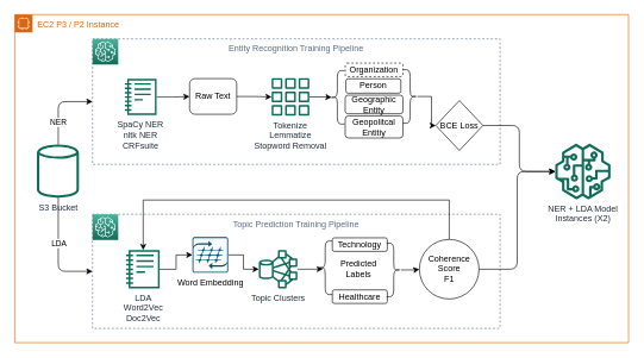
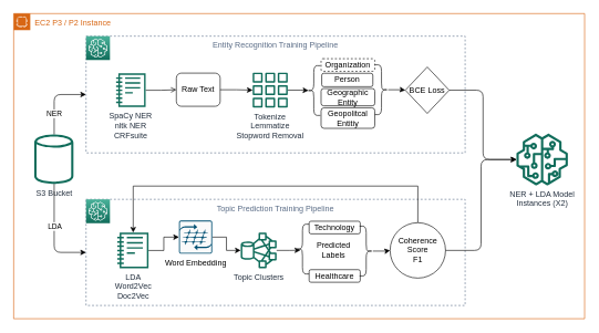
  <mxCell id="0" />
  <mxCell id="1" parent="0" />
  <mxCell id="2" value="Topic Prediction Training Pipeline" style="fillColor=none;strokeColor=#5A6C86;dashed=1;verticalAlign=top;fontStyle=0;fontColor=#5A6C86;" vertex="1" parent="1"><mxGeometry x="129" y="300" width="571" height="160" as="geometry" /></mxCell>
  <mxCell id="3" value="Entity Recognition Training Pipeline" style="fillColor=none;strokeColor=#5A6C86;dashed=1;verticalAlign=top;fontStyle=0;fontColor=#5A6C86;" vertex="1" parent="1"><mxGeometry x="129" y="54" width="571" height="176" as="geometry" /></mxCell>
  <mxCell id="4" value="EC2 P3 / P2 Instance" style="points=[[0,0],[0.25,0],[0.5,0],[0.75,0],[1,0],[1,0.25],[1,0.5],[1,0.75],[1,1],[0.75,1],[0.5,1],[0.25,1],[0,1],[0,0.75],[0,0.5],[0,0.25]];outlineConnect=0;gradientColor=none;html=1;whiteSpace=wrap;fontSize=12;fontStyle=0;shape=mxgraph.aws4.group;grIcon=mxgraph.aws4.group_ec2_instance_contents;strokeColor=#D86613;fillColor=none;verticalAlign=top;align=left;spacingLeft=30;fontColor=#D86613;dashed=0;" vertex="1" parent="1"><mxGeometry x="20" y="20" width="860" height="460" as="geometry" /></mxCell>
  <mxCell id="5" value="" style="edgeStyle=orthogonalEdgeStyle;rounded=0;orthogonalLoop=1;jettySize=auto;html=1;" edge="1" parent="1" source="6" target="17"><mxGeometry relative="1" as="geometry" /></mxCell>
  <mxCell id="6" value="LDA&lt;br&gt;Word2Vec&lt;br&gt;Doc2Vec" style="outlineConnect=0;fontColor=#232F3E;gradientColor=none;fillColor=#116D5B;strokeColor=none;dashed=0;verticalLabelPosition=bottom;verticalAlign=top;align=center;html=1;fontSize=12;fontStyle=0;aspect=fixed;pointerEvents=1;shape=mxgraph.aws4.sagemaker_notebook;" vertex="1" parent="1"><mxGeometry x="176" y="350" width="47.08" height="54" as="geometry" /></mxCell>
  <mxCell id="7" value="NER + LDA Model &lt;br&gt;Instances (X2)" style="outlineConnect=0;fontColor=#232F3E;gradientColor=none;fillColor=#116D5B;strokeColor=none;dashed=0;verticalLabelPosition=bottom;verticalAlign=top;align=center;html=1;fontSize=12;fontStyle=0;aspect=fixed;pointerEvents=1;shape=mxgraph.aws4.sagemaker_model;" vertex="1" parent="1"><mxGeometry x="777" y="201" width="78" height="78" as="geometry" /></mxCell>
  <mxCell id="8" value="S3 Bucket" style="outlineConnect=0;fontColor=#232F3E;gradientColor=none;strokeColor=none;dashed=0;verticalLabelPosition=bottom;verticalAlign=top;align=center;html=1;fontSize=12;fontStyle=0;aspect=fixed;pointerEvents=1;shape=mxgraph.aws4.generic_database;fillColor=#116D5B;" vertex="1" parent="1"><mxGeometry x="51" y="200.34" width="59" height="78" as="geometry" /></mxCell>
  <mxCell id="9" value="" style="points=[[0,0,0],[0.25,0,0],[0.5,0,0],[0.75,0,0],[1,0,0],[0,1,0],[0.25,1,0],[0.5,1,0],[0.75,1,0],[1,1,0],[0,0.25,0],[0,0.5,0],[0,0.75,0],[1,0.25,0],[1,0.5,0],[1,0.75,0]];outlineConnect=0;fontColor=#232F3E;gradientColor=#4AB29A;gradientDirection=north;fillColor=#116D5B;strokeColor=#ffffff;dashed=0;verticalLabelPosition=bottom;verticalAlign=top;align=center;html=1;fontSize=12;fontStyle=0;aspect=fixed;shape=mxgraph.aws4.resourceIcon;resIcon=mxgraph.aws4.sagemaker;" vertex="1" parent="1"><mxGeometry x="129" y="54" width="36" height="36" as="geometry" /></mxCell>
  <mxCell id="10" value="" style="points=[[0,0,0],[0.25,0,0],[0.5,0,0],[0.75,0,0],[1,0,0],[0,1,0],[0.25,1,0],[0.5,1,0],[0.75,1,0],[1,1,0],[0,0.25,0],[0,0.5,0],[0,0.75,0],[1,0.25,0],[1,0.5,0],[1,0.75,0]];outlineConnect=0;fontColor=#232F3E;gradientColor=#4AB29A;gradientDirection=north;fillColor=#116D5B;strokeColor=#ffffff;dashed=0;verticalLabelPosition=bottom;verticalAlign=top;align=center;html=1;fontSize=12;fontStyle=0;aspect=fixed;shape=mxgraph.aws4.resourceIcon;resIcon=mxgraph.aws4.sagemaker;" vertex="1" parent="1"><mxGeometry x="129" y="300" width="36" height="36" as="geometry" /></mxCell>
- <mxCell id="11" value="" style="edgeStyle=orthogonalEdgeStyle;rounded=0;orthogonalLoop=1;jettySize=auto;html=1;" edge="1" parent="1" source="12" target="36"><mxGeometry relative="1" as="geometry" /></mxCell>
+ <mxCell id="11" value="" style="edgeStyle=orthogonalEdgeStyle;rounded=0;orthogonalLoop=1;jettySize=auto;html=1;endArrow=open;" edge="1" parent="1" source="12" target="36"><mxGeometry relative="1" as="geometry" /></mxCell>
  <mxCell id="12" value="SpaCy NER&lt;br&gt;nltk NER&lt;br&gt;CRFsuite" style="outlineConnect=0;fontColor=#232F3E;gradientColor=none;fillColor=#116D5B;strokeColor=none;dashed=0;verticalLabelPosition=bottom;verticalAlign=top;align=center;html=1;fontSize=12;fontStyle=0;aspect=fixed;pointerEvents=1;shape=mxgraph.aws4.sagemaker_notebook;" vertex="1" parent="1"><mxGeometry x="174.26" y="110" width="44.46" height="51" as="geometry" /></mxCell>
  <mxCell id="13" value="NER" style="edgeStyle=elbowEdgeStyle;elbow=vertical;endArrow=classic;html=1;entryX=0;entryY=0.5;entryDx=0;entryDy=0;" edge="1" parent="1" source="8" target="3"><mxGeometry x="-0.428" width="50" height="50" relative="1" as="geometry"><mxPoint x="154" y="240" as="sourcePoint" /><mxPoint x="204" y="190" as="targetPoint" /><Array as="points"><mxPoint x="81" y="142" /></Array><mxPoint as="offset" /></mxGeometry></mxCell>
  <mxCell id="14" value="" style="edgeStyle=elbowEdgeStyle;elbow=horizontal;endArrow=classic;html=1;entryX=0;entryY=0.5;entryDx=0;entryDy=0;" edge="1" parent="1" source="8" target="2"><mxGeometry width="50" height="50" relative="1" as="geometry"><mxPoint x="140" y="250" as="sourcePoint" /><mxPoint x="190" y="200" as="targetPoint" /><Array as="points"><mxPoint x="81" y="365" /></Array></mxGeometry></mxCell>
  <mxCell id="15" value="LDA" style="edgeLabel;html=1;align=center;verticalAlign=middle;resizable=0;points=[];" vertex="1" connectable="0" parent="14"><mxGeometry x="0.12" y="3" relative="1" as="geometry"><mxPoint x="-3" y="-21" as="offset" /></mxGeometry></mxCell>
  <mxCell id="16" value="" style="edgeStyle=orthogonalEdgeStyle;rounded=0;orthogonalLoop=1;jettySize=auto;html=1;" edge="1" parent="1" source="17" target="19"><mxGeometry relative="1" as="geometry" /></mxCell>
  <mxCell id="17" value="Word Embedding" style="points=[[0.015,0.015,0],[0.985,0.015,0],[0.985,0.985,0],[0.015,0.985,0],[0.25,0,0],[0.5,0,0],[0.75,0,0],[1,0.25,0],[1,0.5,0],[1,0.75,0],[0.75,1,0],[0.5,1,0],[0.25,1,0],[0,0.75,0],[0,0.5,0],[0,0.25,0]];verticalLabelPosition=bottom;html=1;verticalAlign=top;aspect=fixed;align=center;pointerEvents=1;shape=mxgraph.cisco19.rect;prIcon=virtual_matrix_switch;fillColor=#FAFAFA;strokeColor=#005073;" vertex="1" parent="1"><mxGeometry x="269" y="332" width="50" height="50" as="geometry" /></mxCell>
  <mxCell id="18" value="" style="edgeStyle=orthogonalEdgeStyle;rounded=0;orthogonalLoop=1;jettySize=auto;html=1;entryX=0.34;entryY=0.523;entryDx=0;entryDy=0;entryPerimeter=0;" edge="1" parent="1" source="19" target="23"><mxGeometry relative="1" as="geometry" /></mxCell>
  <mxCell id="19" value="Topic Clusters" style="outlineConnect=0;fontColor=#232F3E;gradientColor=none;strokeColor=none;dashed=0;verticalLabelPosition=bottom;verticalAlign=top;align=center;html=1;fontSize=12;fontStyle=0;aspect=fixed;pointerEvents=1;shape=mxgraph.aws4.hdfs_cluster;fillColor=#116D5B;" vertex="1" parent="1"><mxGeometry x="362" y="350" width="54" height="54" as="geometry" /></mxCell>
  <mxCell id="20" value="" style="edgeStyle=orthogonalEdgeStyle;rounded=0;orthogonalLoop=1;jettySize=auto;html=1;" edge="1" parent="1" source="21" target="6"><mxGeometry relative="1" as="geometry"><Array as="points"><mxPoint x="629" y="280" /><mxPoint x="200" y="280" /></Array></mxGeometry></mxCell>
  <mxCell id="21" value="Coherence Score&lt;br&gt;F1" style="ellipse;whiteSpace=wrap;html=1;aspect=fixed;" vertex="1" parent="1"><mxGeometry x="587" y="335.25" width="83.5" height="83.5" as="geometry" /></mxCell>
  <mxCell id="22" value="" style="group" vertex="1" connectable="0" parent="1"><mxGeometry x="489" y="330" width="97" height="92" as="geometry" /></mxCell>
  <mxCell id="23" value="" style="shape=curlyBracket;whiteSpace=wrap;html=1;rounded=1;" vertex="1" parent="22"><mxGeometry x="-44" y="7.5" width="20" height="75" as="geometry" /></mxCell>
  <mxCell id="24" value="Technology" style="rounded=1;whiteSpace=wrap;html=1;" vertex="1" parent="22"><mxGeometry x="-24" y="3" width="77" height="19" as="geometry" /></mxCell>
  <mxCell id="25" value="Healthcare" style="rounded=1;whiteSpace=wrap;html=1;" vertex="1" parent="22"><mxGeometry x="-24" y="76" width="77" height="19" as="geometry" /></mxCell>
  <mxCell id="26" value="Predicted Labels" style="text;html=1;strokeColor=none;fillColor=none;align=center;verticalAlign=middle;whiteSpace=wrap;rounded=0;" vertex="1" parent="1"><mxGeometry x="482" y="366" width="40" height="20" as="geometry" /></mxCell>
  <mxCell id="27" value="" style="shape=curlyBracket;whiteSpace=wrap;html=1;rounded=1;" vertex="1" parent="1"><mxGeometry x="462" y="98.5" width="20" height="75" as="geometry" /></mxCell>
  <mxCell id="28" value="Organization" style="rounded=1;whiteSpace=wrap;html=1;dashed=1;" vertex="1" parent="1"><mxGeometry x="483" y="88" width="81" height="19" as="geometry" /></mxCell>
  <mxCell id="29" value="Geopolitcal Entitiy" style="rounded=1;whiteSpace=wrap;html=1;" vertex="1" parent="1"><mxGeometry x="483" y="162" width="81" height="31" as="geometry" /></mxCell>
  <mxCell id="30" value="Person" style="rounded=1;whiteSpace=wrap;html=1;" vertex="1" parent="1"><mxGeometry x="484" y="110" width="77" height="20.17" as="geometry" /></mxCell>
  <mxCell id="31" value="Geographic Entity" style="rounded=1;whiteSpace=wrap;html=1;" vertex="1" parent="1"><mxGeometry x="483" y="133" width="81" height="26" as="geometry" /></mxCell>
- <mxCell id="32" value="BCE Loss" style="rhombus;whiteSpace=wrap;html=1;" vertex="1" parent="1"><mxGeometry x="610" y="140.5" width="66" height="70" as="geometry" /></mxCell>
+ <mxCell id="32" value="BCE Loss" style="rhombus;whiteSpace=wrap;html=1;" vertex="1" parent="1"><mxGeometry x="610" y="100.5" width="66" height="70" as="geometry" /></mxCell>
  <mxCell id="33" value="" style="edgeStyle=orthogonalEdgeStyle;rounded=0;orthogonalLoop=1;jettySize=auto;html=1;entryX=0.1;entryY=0.5;entryDx=0;entryDy=0;entryPerimeter=0;" edge="1" parent="1" source="34" target="27"><mxGeometry relative="1" as="geometry" /></mxCell>
  <mxCell id="34" value="Tokenize&lt;br&gt;Lemmatize&lt;br&gt;Stopword Removal" style="outlineConnect=0;fontColor=#232F3E;gradientColor=none;strokeColor=none;dashed=0;verticalLabelPosition=bottom;verticalAlign=top;align=center;html=1;fontSize=12;fontStyle=0;aspect=fixed;pointerEvents=1;shape=mxgraph.aws4.instances_2;fillColor=#116D5B;" vertex="1" parent="1"><mxGeometry x="380" y="109" width="52.75" height="52.75" as="geometry" /></mxCell>
  <mxCell id="35" value="" style="edgeStyle=orthogonalEdgeStyle;rounded=0;orthogonalLoop=1;jettySize=auto;html=1;" edge="1" parent="1" source="36" target="34"><mxGeometry relative="1" as="geometry" /></mxCell>
  <mxCell id="36" value="Raw Text" style="rounded=1;whiteSpace=wrap;html=1;fillColor=none;" vertex="1" parent="1"><mxGeometry x="265" y="109.75" width="66" height="50" as="geometry" /></mxCell>
  <mxCell id="37" value="" style="edgeStyle=orthogonalEdgeStyle;rounded=0;orthogonalLoop=1;jettySize=auto;html=1;" edge="1" parent="1" source="38" target="32"><mxGeometry relative="1" as="geometry" /></mxCell>
  <mxCell id="38" value="" style="shape=curlyBracket;whiteSpace=wrap;html=1;rounded=1;direction=west;" vertex="1" parent="1"><mxGeometry x="564" y="97.25" width="20" height="75" as="geometry" /></mxCell>
  <mxCell id="39" value="" style="edgeStyle=elbowEdgeStyle;elbow=horizontal;endArrow=classic;html=1;exitX=1;exitY=0.5;exitDx=0;exitDy=0;" edge="1" parent="1" source="32" target="7"><mxGeometry width="50" height="50" relative="1" as="geometry"><mxPoint x="678" y="120" as="sourcePoint" /><mxPoint x="728" y="70" as="targetPoint" /></mxGeometry></mxCell>
  <mxCell id="40" value="" style="edgeStyle=orthogonalEdgeStyle;rounded=0;orthogonalLoop=1;jettySize=auto;html=1;" edge="1" parent="1" source="41" target="21"><mxGeometry relative="1" as="geometry" /></mxCell>
  <mxCell id="41" value="" style="shape=curlyBracket;whiteSpace=wrap;html=1;rounded=1;direction=west;" vertex="1" parent="1"><mxGeometry x="541" y="340.5" width="20" height="75" as="geometry" /></mxCell>
  <mxCell id="42" value="" style="edgeStyle=elbowEdgeStyle;elbow=horizontal;endArrow=classic;html=1;exitX=1;exitY=0.5;exitDx=0;exitDy=0;" edge="1" parent="1"><mxGeometry width="50" height="50" relative="1" as="geometry"><mxPoint x="670.5" y="377" as="sourcePoint" /><mxPoint x="777.471" y="240" as="targetPoint" /></mxGeometry></mxCell>
